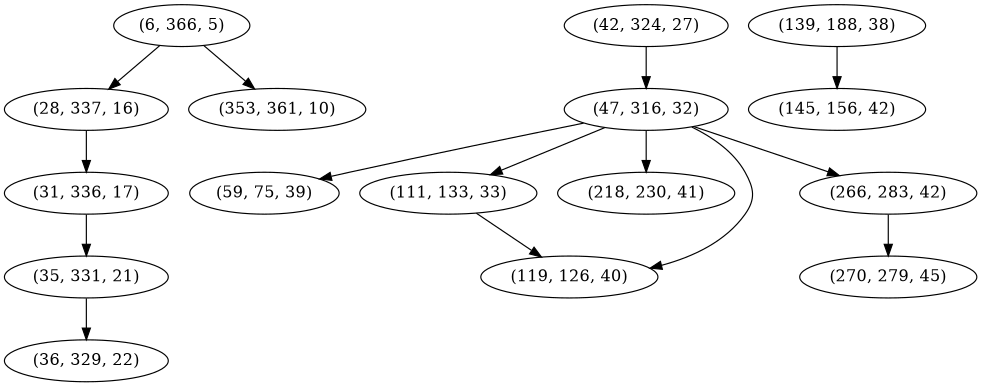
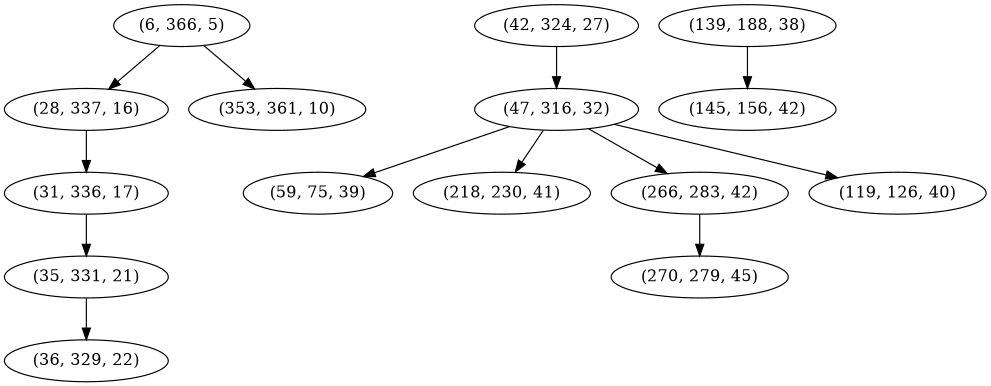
  digraph {
    "(6, 366, 5)"
    "(28, 337, 16)"
    "(353, 361, 10)"
    "(31, 336, 17)"
    "(35, 331, 21)"
    "(36, 329, 22)"
    "(42, 324, 27)"
    "(47, 316, 32)"
    "(59, 75, 39)"
-   "(111, 133, 33)"
    "(218, 230, 41)"
    "(266, 283, 42)"
    "(119, 126, 40)"
    "(139, 188, 38)"
    "(145, 156, 42)"
    "(270, 279, 45)"
    "(6, 366, 5)" -> "(28, 337, 16)"
    "(6, 366, 5)" -> "(353, 361, 10)"
    "(28, 337, 16)" -> "(31, 336, 17)"
    "(31, 336, 17)" -> "(35, 331, 21)"
    "(35, 331, 21)" -> "(36, 329, 22)"
    "(42, 324, 27)" -> "(47, 316, 32)"
    "(47, 316, 32)" -> "(59, 75, 39)"
-   "(47, 316, 32)" -> "(111, 133, 33)"
    "(47, 316, 32)" -> "(218, 230, 41)"
    "(47, 316, 32)" -> "(266, 283, 42)"
    "(47, 316, 32)" -> "(119, 126, 40)"
-   "(111, 133, 33)" -> "(119, 126, 40)"
    "(266, 283, 42)" -> "(270, 279, 45)"
    "(139, 188, 38)" -> "(145, 156, 42)"
  }
